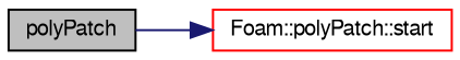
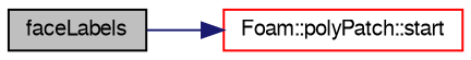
  digraph {
    rankdir=LR
    node [fontname=FreeSans fontsize=10 shape=record]
-   n1 [color=black fillcolor=grey75 fontcolor=black height=0.2 label=polyPatch style=filled width=0.4]
+   n1 [color=black fillcolor=grey75 fontcolor=black height=0.2 label=faceLabels style=filled width=0.4]
    n2 [color=red height=0.2 label="Foam::polyPatch::start" width=0.4]
    n1 -> n2 [color=midnightblue fontname=FreeSans fontsize=10 labelfontname=FreeSans labelfontsize=10 style=solid]
  }
